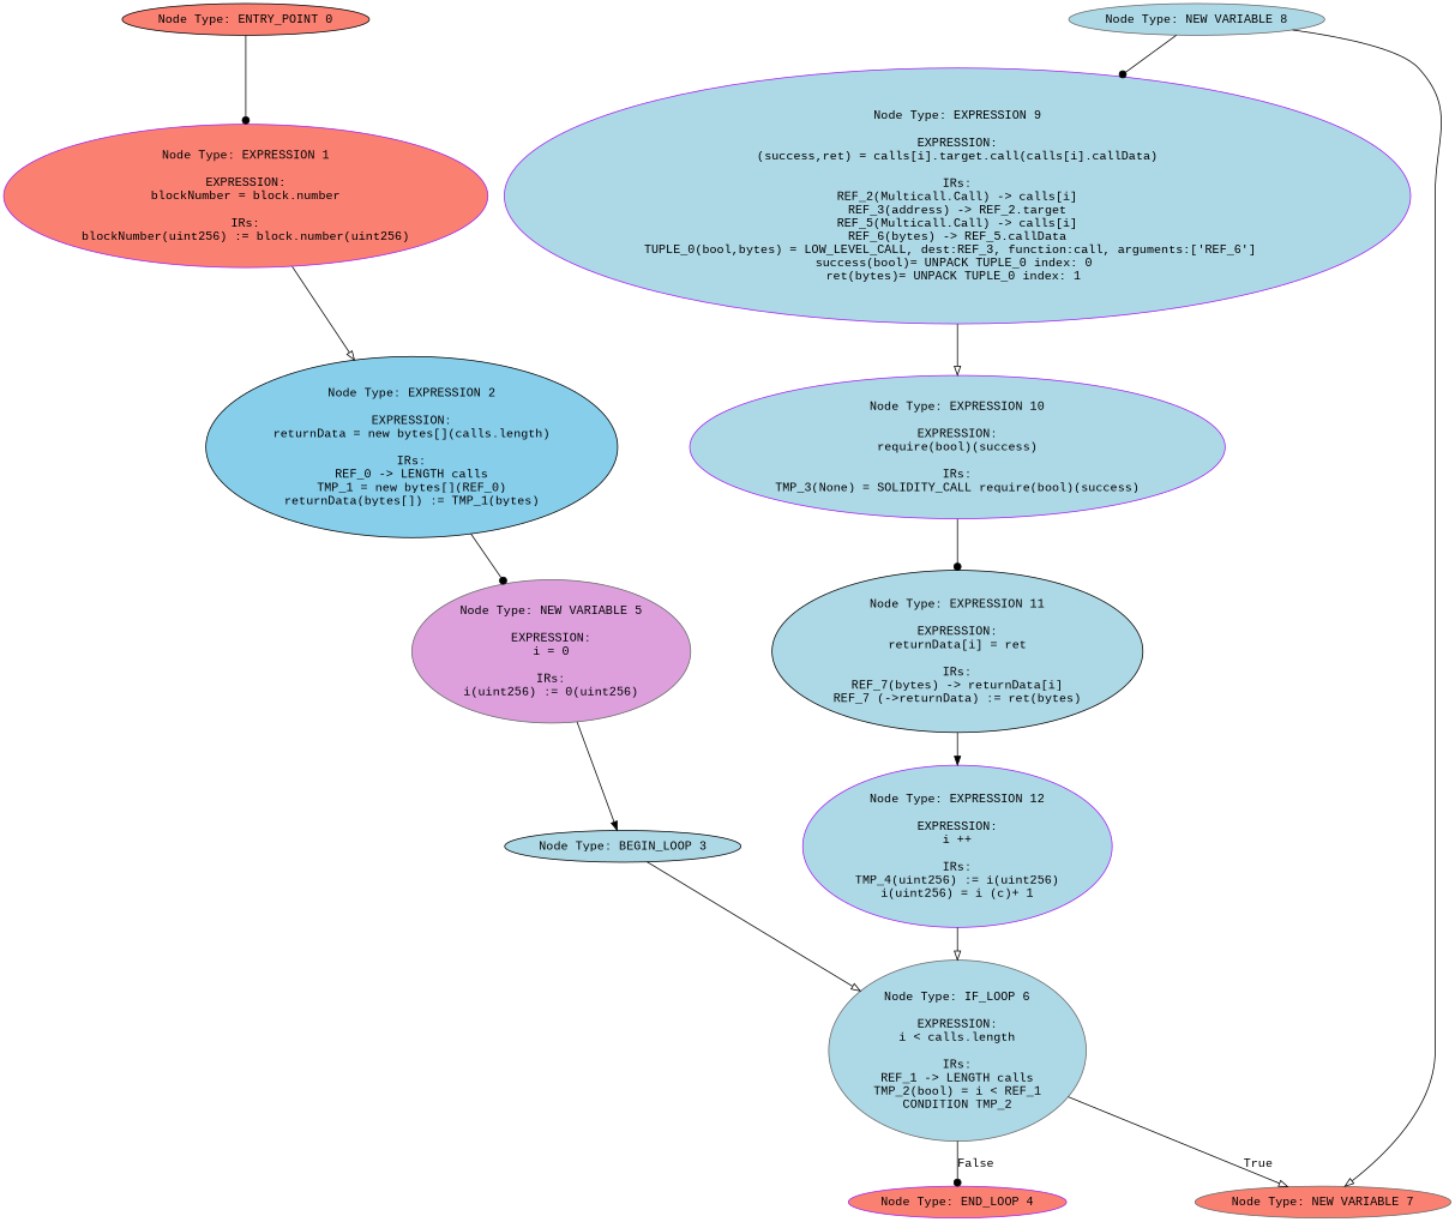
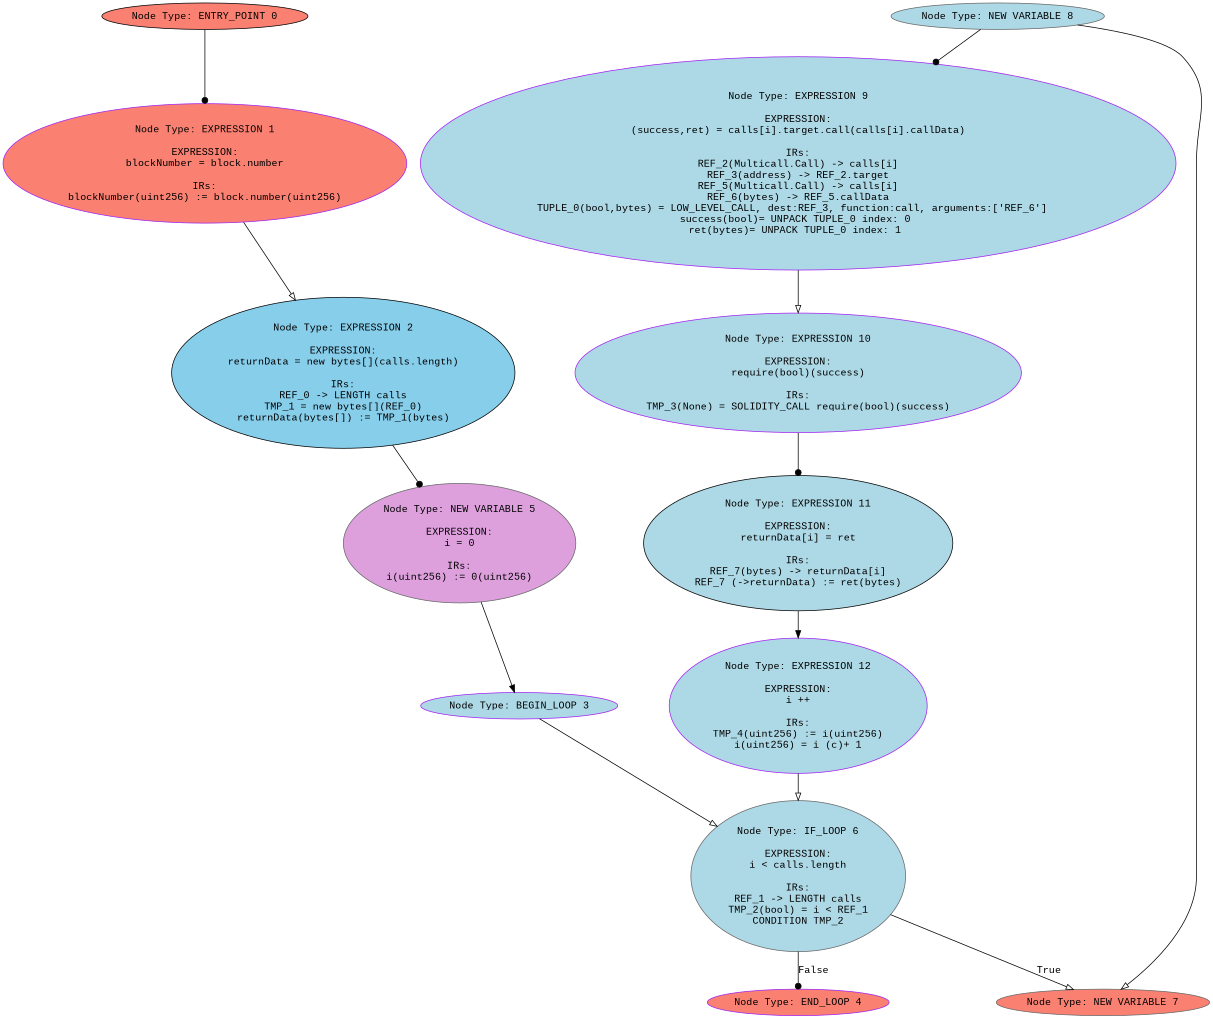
  digraph {
    fontname="Liberation Mono"
    node [color=purple fillcolor=lightblue fontname="Liberation Mono" style=filled]
    edge [arrowhead=onormal fontname="Liberation Mono"]
    n1 [color=black fillcolor=salmon label="Node Type: ENTRY_POINT 0\n"]
    n2 [fillcolor=salmon label="Node Type: EXPRESSION 1\n\nEXPRESSION:\nblockNumber = block.number\n\nIRs:\nblockNumber(uint256) := block.number(uint256)"]
    n3 [color=black fillcolor=skyblue label="Node Type: EXPRESSION 2\n\nEXPRESSION:\nreturnData = new bytes[](calls.length)\n\nIRs:\nREF_0 -> LENGTH calls\nTMP_1 = new bytes[](REF_0)\nreturnData(bytes[]) := TMP_1(bytes)"]
    n4 [color=gray40 fillcolor=plum label="Node Type: NEW VARIABLE 5\n\nEXPRESSION:\ni = 0\n\nIRs:\ni(uint256) := 0(uint256)"]
-   n5 [color=black label="Node Type: BEGIN_LOOP 3\n"]
+   n5 [label="Node Type: BEGIN_LOOP 3\n"]
    n6 [color=gray40 label="Node Type: IF_LOOP 6\n\nEXPRESSION:\ni < calls.length\n\nIRs:\nREF_1 -> LENGTH calls\nTMP_2(bool) = i < REF_1\nCONDITION TMP_2"]
    n7 [fillcolor=salmon label="Node Type: END_LOOP 4\n"]
    n8 [color=gray40 fillcolor=salmon label="Node Type: NEW VARIABLE 7\n"]
    n9 [color=gray40 label="Node Type: NEW VARIABLE 8\n"]
    n10 [label="Node Type: EXPRESSION 9\n\nEXPRESSION:\n(success,ret) = calls[i].target.call(calls[i].callData)\n\nIRs:\nREF_2(Multicall.Call) -> calls[i]\nREF_3(address) -> REF_2.target\nREF_5(Multicall.Call) -> calls[i]\nREF_6(bytes) -> REF_5.callData\nTUPLE_0(bool,bytes) = LOW_LEVEL_CALL, dest:REF_3, function:call, arguments:['REF_6']  \nsuccess(bool)= UNPACK TUPLE_0 index: 0 \nret(bytes)= UNPACK TUPLE_0 index: 1 "]
    n11 [label="Node Type: EXPRESSION 10\n\nEXPRESSION:\nrequire(bool)(success)\n\nIRs:\nTMP_3(None) = SOLIDITY_CALL require(bool)(success)"]
    n12 [color=black label="Node Type: EXPRESSION 11\n\nEXPRESSION:\nreturnData[i] = ret\n\nIRs:\nREF_7(bytes) -> returnData[i]\nREF_7 (->returnData) := ret(bytes)"]
    n13 [label="Node Type: EXPRESSION 12\n\nEXPRESSION:\ni ++\n\nIRs:\nTMP_4(uint256) := i(uint256)\ni(uint256) = i (c)+ 1"]
    n1 -> n2 [arrowhead=dot]
    n2 -> n3
    n3 -> n4 [arrowhead=dot]
    n4 -> n5 [arrowhead=normal]
    n5 -> n6
    n6 -> n7 [arrowhead=dot label=False]
    n6 -> n8 [label=True]
    n9 -> n8
    n9 -> n10 [arrowhead=dot]
    n10 -> n11
    n11 -> n12 [arrowhead=dot]
    n12 -> n13 [arrowhead=normal]
    n13 -> n6
  }
